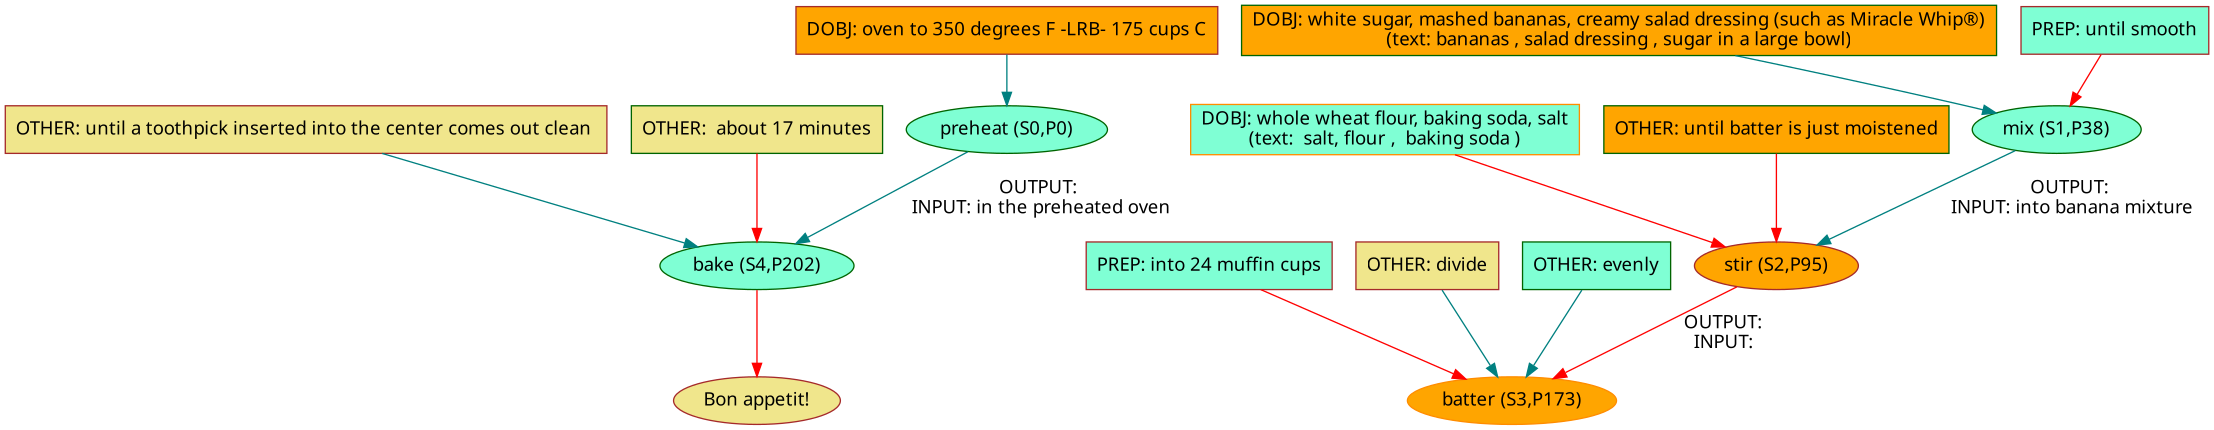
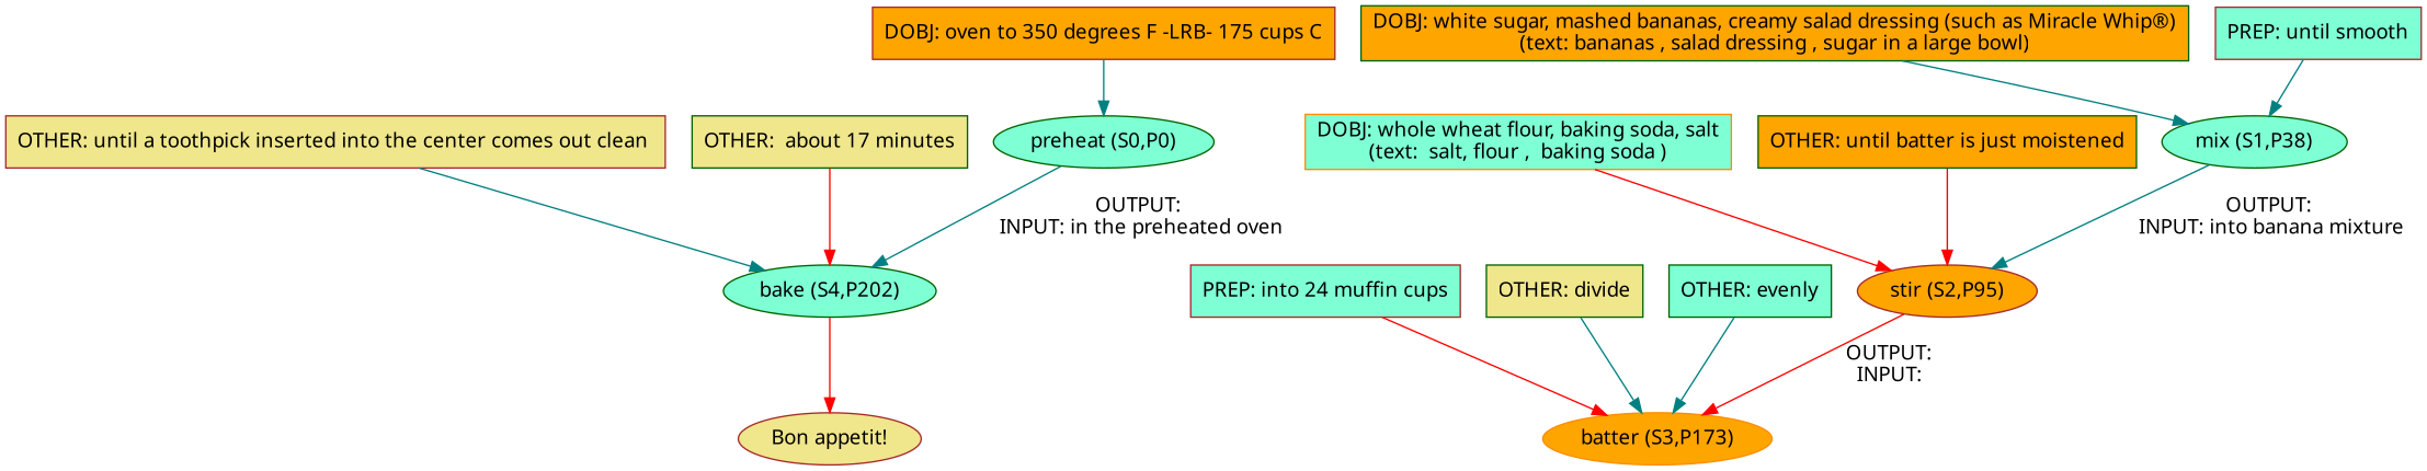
  digraph {
    fontname="Noto Sans"
    node [color=darkgreen fillcolor=aquamarine fontname="Noto Sans" shape=box style=filled]
    edge [color=teal fontname="Noto Sans"]
    n1 [label="preheat (S0,P0)" shape=oval]
    n2 [label="bake (S4,P202)" shape=oval]
    n3 [color=brown fillcolor=khaki label="Bon appetit!" shape=oval]
    n4 [label="mix (S1,P38)" shape=oval]
    n5 [color=brown fillcolor=orange label="stir (S2,P95)" shape=oval]
    n6 [color=darkorange fillcolor=orange label="batter (S3,P173)" shape=oval]
    n7 [fillcolor=orange label="DOBJ: white sugar, mashed bananas, creamy salad dressing (such as Miracle Whip®)\n(text: bananas , salad dressing , sugar in a large bowl)"]
    n8 [color=brown label="PREP: until smooth"]
    n9 [color=brown fillcolor=orange label="DOBJ: oven to 350 degrees F -LRB- 175 cups C"]
    n10 [color=darkorange label="DOBJ: whole wheat flour, baking soda, salt\n(text:  salt, flour ,  baking soda )"]
    n11 [fillcolor=orange label="OTHER: until batter is just moistened"]
    n12 [color=brown label="PREP: into 24 muffin cups"]
-   n13 [color=brown fillcolor=khaki label="OTHER: divide"]
+   n13 [fillcolor=khaki label="OTHER: divide"]
    n14 [label="OTHER: evenly"]
    n15 [color=brown fillcolor=khaki label="OTHER: until a toothpick inserted into the center comes out clean "]
    n16 [fillcolor=khaki label="OTHER:  about 17 minutes"]
    n1 -> n2 [label="OUTPUT: \nINPUT: in the preheated oven"]
    n2 -> n3 [color=red]
    n4 -> n5 [label="OUTPUT: \nINPUT: into banana mixture"]
    n5 -> n6 [color=red label="OUTPUT: \nINPUT: "]
    n7 -> n4
-   n8 -> n4 [color=red]
+   n8 -> n4
    n9 -> n1
    n10 -> n5 [color=red]
    n11 -> n5 [color=red]
    n12 -> n6 [color=red]
    n13 -> n6
    n14 -> n6
    n15 -> n2
    n16 -> n2 [color=red]
  }
